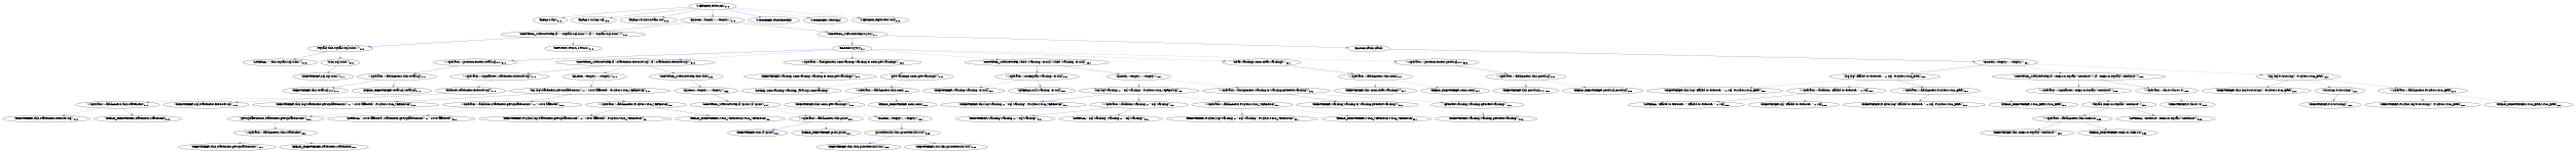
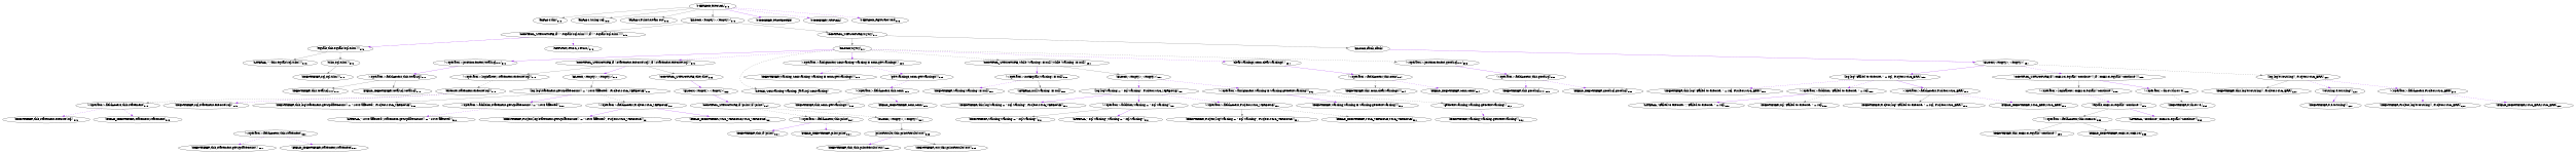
  digraph {
    edge [color=purple style=solid]
    n1 [label=<(METHOD,execSQL)<SUB>573</SUB>>]
    n2 [label=<(PARAM,this)<SUB>573</SUB>>]
    n3 [label=<(PARAM,String sql)<SUB>573</SUB>>]
    n4 [label=<(PARAM,PrintStream out)<SUB>573</SUB>>]
    n5 [label=<(BLOCK,&lt;empty&gt;,&lt;empty&gt;)<SUB>573</SUB>>]
    n6 [label=<(MODIFIER,PROTECTED)>]
    n7 [label=<(MODIFIER,VIRTUAL)>]
    n8 [label=<(METHOD_RETURN,void)<SUB>573</SUB>>]
    n9 [label=<(CONTROL_STRUCTURE,if (&quot;&quot;.equals(sql.trim())),if (&quot;&quot;.equals(sql.trim())))<SUB>575</SUB>>]
    n10 [label=<(CONTROL_STRUCTURE,try,try)<SUB>577</SUB>>]
    n11 [label=<(equals,this.equals(sql.trim()))<SUB>575</SUB>>]
    n12 [label=<(RETURN,return;,return;)<SUB>575</SUB>>]
    n13 [label=<(BLOCK,try,try)<SUB>577</SUB>>]
    n14 [label=<(BLOCK,catch,catch)>]
    n15 [label=<(LITERAL,&quot;&quot;,this.equals(sql.trim()))<SUB>575</SUB>>]
    n16 [label=<(trim,sql.trim())<SUB>575</SUB>>]
    n17 [label=<(IDENTIFIER,sql,sql.trim())<SUB>575</SUB>>]
    n18 [label=<(&lt;operator&gt;.postIncrement,totalSql++)<SUB>578</SUB>>]
    n19 [label=<(CONTROL_STRUCTURE,if (!statement.execute(sql)),if (!statement.execute(sql)))<SUB>579</SUB>>]
    n20 [label=<(LOCAL,SQLWarning warning: java.sql.SQLWarning)>]
    n21 [label=<(&lt;operator&gt;.assignment,SQLWarning warning = conn.getWarnings())<SUB>589</SUB>>]
    n22 [label=<(CONTROL_STRUCTURE,while (warning != null),while (warning != null))<SUB>590</SUB>>]
    n23 [label=<(clearWarnings,conn.clearWarnings())<SUB>594</SUB>>]
    n24 [label=<(&lt;operator&gt;.postIncrement,goodSql++)<SUB>595</SUB>>]
    n25 [label=<(BLOCK,&lt;empty&gt;,&lt;empty&gt;)<SUB>597</SUB>>]
    n26 [label=<(&lt;operator&gt;.fieldAccess,this.totalSql)<SUB>578</SUB>>]
    n27 [label=<(&lt;operator&gt;.logicalNot,!statement.execute(sql))<SUB>579</SUB>>]
    n28 [label=<(BLOCK,&lt;empty&gt;,&lt;empty&gt;)<SUB>579</SUB>>]
    n29 [label=<(CONTROL_STRUCTURE,else,else)<SUB>583</SUB>>]
    n30 [label=<(IDENTIFIER,warning,SQLWarning warning = conn.getWarnings())<SUB>589</SUB>>]
    n31 [label=<(getWarnings,conn.getWarnings())<SUB>589</SUB>>]
    n32 [label=<(&lt;operator&gt;.notEquals,warning != null)<SUB>590</SUB>>]
    n33 [label=<(BLOCK,&lt;empty&gt;,&lt;empty&gt;)<SUB>590</SUB>>]
    n34 [label=<(&lt;operator&gt;.fieldAccess,this.conn)<SUB>594</SUB>>]
    n35 [label=<(&lt;operator&gt;.fieldAccess,this.goodSql)<SUB>595</SUB>>]
    n36 [label=<(IDENTIFIER,this,totalSql++)<SUB>578</SUB>>]
    n37 [label=<(FIELD_IDENTIFIER,totalSql,totalSql)<SUB>578</SUB>>]
    n38 [label=<(execute,statement.execute(sql))<SUB>579</SUB>>]
    n39 [label=<(log,log(statement.getUpdateCount() + &quot; rows affected&quot;, Project.MSG_VERBOSE))<SUB>580</SUB>>]
    n40 [label=<(BLOCK,&lt;empty&gt;,&lt;empty&gt;)<SUB>583</SUB>>]
    n41 [label=<(&lt;operator&gt;.fieldAccess,this.statement)<SUB>579</SUB>>]
    n42 [label=<(IDENTIFIER,sql,statement.execute(sql))<SUB>579</SUB>>]
    n43 [label=<(IDENTIFIER,this,statement.execute(sql))<SUB>579</SUB>>]
    n44 [label=<(FIELD_IDENTIFIER,statement,statement)<SUB>579</SUB>>]
    n45 [label=<(IDENTIFIER,this,log(statement.getUpdateCount() + &quot; rows affected&quot;, Project.MSG_VERBOSE))<SUB>580</SUB>>]
    n46 [label=<(&lt;operator&gt;.addition,statement.getUpdateCount() + &quot; rows affected&quot;)<SUB>580</SUB>>]
    n47 [label=<(&lt;operator&gt;.fieldAccess,Project.MSG_VERBOSE)<SUB>581</SUB>>]
-   n48 [label=<(getUpdateCount,statement.getUpdateCount())<SUB>580</SUB>>]
    n49 [label=<(LITERAL,&quot; rows affected&quot;,statement.getUpdateCount() + &quot; rows affected&quot;)<SUB>580</SUB>>]
    n50 [label=<(IDENTIFIER,Project,log(statement.getUpdateCount() + &quot; rows affected&quot;, Project.MSG_VERBOSE))<SUB>581</SUB>>]
    n51 [label=<(FIELD_IDENTIFIER,MSG_VERBOSE,MSG_VERBOSE)<SUB>581</SUB>>]
    n52 [label=<(&lt;operator&gt;.fieldAccess,this.statement)<SUB>580</SUB>>]
    n53 [label=<(IDENTIFIER,this,statement.getUpdateCount())<SUB>580</SUB>>]
    n54 [label=<(FIELD_IDENTIFIER,statement,statement)<SUB>580</SUB>>]
    n55 [label=<(CONTROL_STRUCTURE,if (print),if (print))<SUB>584</SUB>>]
    n56 [label=<(&lt;operator&gt;.fieldAccess,this.print)<SUB>584</SUB>>]
    n57 [label=<(BLOCK,&lt;empty&gt;,&lt;empty&gt;)<SUB>584</SUB>>]
    n58 [label=<(IDENTIFIER,this,if (print))<SUB>584</SUB>>]
    n59 [label=<(FIELD_IDENTIFIER,print,print)<SUB>584</SUB>>]
    n60 [label=<(printResults,this.printResults(out))<SUB>585</SUB>>]
    n61 [label=<(IDENTIFIER,this,this.printResults(out))<SUB>585</SUB>>]
    n62 [label=<(IDENTIFIER,out,this.printResults(out))<SUB>585</SUB>>]
    n63 [label=<(&lt;operator&gt;.fieldAccess,this.conn)<SUB>589</SUB>>]
    n64 [label=<(IDENTIFIER,this,conn.getWarnings())<SUB>589</SUB>>]
    n65 [label=<(FIELD_IDENTIFIER,conn,conn)<SUB>589</SUB>>]
    n66 [label=<(IDENTIFIER,warning,warning != null)<SUB>590</SUB>>]
    n67 [label=<(LITERAL,null,warning != null)<SUB>590</SUB>>]
    n68 [label=<(log,log(warning + &quot; sql warning&quot;, Project.MSG_VERBOSE))<SUB>591</SUB>>]
    n69 [label=<(&lt;operator&gt;.assignment,warning = warning.getNextWarning())<SUB>592</SUB>>]
    n70 [label=<(IDENTIFIER,this,log(warning + &quot; sql warning&quot;, Project.MSG_VERBOSE))<SUB>591</SUB>>]
    n71 [label=<(&lt;operator&gt;.addition,warning + &quot; sql warning&quot;)<SUB>591</SUB>>]
    n72 [label=<(&lt;operator&gt;.fieldAccess,Project.MSG_VERBOSE)<SUB>591</SUB>>]
    n73 [label=<(IDENTIFIER,warning,warning = warning.getNextWarning())<SUB>592</SUB>>]
    n74 [label=<(getNextWarning,warning.getNextWarning())<SUB>592</SUB>>]
    n75 [label=<(IDENTIFIER,warning,warning + &quot; sql warning&quot;)<SUB>591</SUB>>]
    n76 [label=<(LITERAL,&quot; sql warning&quot;,warning + &quot; sql warning&quot;)<SUB>591</SUB>>]
    n77 [label=<(IDENTIFIER,Project,log(warning + &quot; sql warning&quot;, Project.MSG_VERBOSE))<SUB>591</SUB>>]
    n78 [label=<(FIELD_IDENTIFIER,MSG_VERBOSE,MSG_VERBOSE)<SUB>591</SUB>>]
    n79 [label=<(IDENTIFIER,warning,warning.getNextWarning())<SUB>592</SUB>>]
    n80 [label=<(IDENTIFIER,this,conn.clearWarnings())<SUB>594</SUB>>]
    n81 [label=<(FIELD_IDENTIFIER,conn,conn)<SUB>594</SUB>>]
    n82 [label=<(IDENTIFIER,this,goodSql++)<SUB>595</SUB>>]
    n83 [label=<(FIELD_IDENTIFIER,goodSql,goodSql)<SUB>595</SUB>>]
    n84 [label=<(log,log(&quot;Failed to execute: &quot; + sql, Project.MSG_ERR))<SUB>598</SUB>>]
    n85 [label=<(CONTROL_STRUCTURE,if (!onError.equals(&quot;continue&quot;)),if (!onError.equals(&quot;continue&quot;)))<SUB>599</SUB>>]
    n86 [label=<(log,log(e.toString(), Project.MSG_ERR))<SUB>600</SUB>>]
    n87 [label=<(IDENTIFIER,this,log(&quot;Failed to execute: &quot; + sql, Project.MSG_ERR))<SUB>598</SUB>>]
    n88 [label=<(&lt;operator&gt;.addition,&quot;Failed to execute: &quot; + sql)<SUB>598</SUB>>]
    n89 [label=<(&lt;operator&gt;.fieldAccess,Project.MSG_ERR)<SUB>598</SUB>>]
    n90 [label=<(&lt;operator&gt;.logicalNot,!onError.equals(&quot;continue&quot;))<SUB>599</SUB>>]
    n91 [label=<(&lt;operator&gt;.throw,throw e;)<SUB>599</SUB>>]
    n92 [label=<(IDENTIFIER,this,log(e.toString(), Project.MSG_ERR))<SUB>600</SUB>>]
    n93 [label=<(toString,e.toString())<SUB>600</SUB>>]
    n94 [label=<(&lt;operator&gt;.fieldAccess,Project.MSG_ERR)<SUB>600</SUB>>]
    n95 [label=<(LITERAL,&quot;Failed to execute: &quot;,&quot;Failed to execute: &quot; + sql)<SUB>598</SUB>>]
    n96 [label=<(IDENTIFIER,sql,&quot;Failed to execute: &quot; + sql)<SUB>598</SUB>>]
    n97 [label=<(IDENTIFIER,Project,log(&quot;Failed to execute: &quot; + sql, Project.MSG_ERR))<SUB>598</SUB>>]
    n98 [label=<(FIELD_IDENTIFIER,MSG_ERR,MSG_ERR)<SUB>598</SUB>>]
    n99 [label=<(equals,onError.equals(&quot;continue&quot;))<SUB>599</SUB>>]
    n100 [label=<(IDENTIFIER,e,throw e;)<SUB>599</SUB>>]
    n101 [label=<(&lt;operator&gt;.fieldAccess,this.onError)<SUB>599</SUB>>]
    n102 [label=<(LITERAL,&quot;continue&quot;,onError.equals(&quot;continue&quot;))<SUB>599</SUB>>]
    n103 [label=<(IDENTIFIER,this,onError.equals(&quot;continue&quot;))<SUB>599</SUB>>]
    n104 [label=<(FIELD_IDENTIFIER,onError,onError)<SUB>599</SUB>>]
    n105 [label=<(IDENTIFIER,e,e.toString())<SUB>600</SUB>>]
    n106 [label=<(IDENTIFIER,Project,log(e.toString(), Project.MSG_ERR))<SUB>600</SUB>>]
    n107 [label=<(FIELD_IDENTIFIER,MSG_ERR,MSG_ERR)<SUB>600</SUB>>]
    n1 -> n2 [color=gray40]
    n1 -> n3 [color=gray40]
    n1 -> n4 [color=gray40]
    n1 -> n5 [color=gray40]
    n1 -> n6
    n1 -> n7 [style=dashed]
    n1 -> n8 [style=dashed]
    n5 -> n9 [color=gray40]
    n5 -> n10 [color=gray40]
    n9 -> n11
    n9 -> n12 [style=dashed]
    n10 -> n13 [color=gray40]
    n10 -> n14 [color=gray40]
    n11 -> n15 [color=gray40]
    n11 -> n16 [color=gray40 style=dashed]
    n13 -> n18
    n13 -> n19 [style=dashed]
-   n31 -> n20 [color=gray40 style=dashed]
+   n13 -> n20 [color=gray40 style=dashed]
    n13 -> n21
    n13 -> n22 [color=gray40 style=dashed]
    n13 -> n23 [style=dashed]
    n13 -> n24 [color=gray40 style=dashed]
    n14 -> n25
    n16 -> n17 [color=gray40]
    n18 -> n26
    n19 -> n27 [color=gray40]
    n19 -> n28
    n19 -> n29 [color=gray40]
    n21 -> n30 [style=dashed]
    n21 -> n31 [style=dashed]
    n22 -> n32
    n22 -> n33 [color=gray40]
    n23 -> n34
    n24 -> n35
    n25 -> n84
    n25 -> n85 [style=dashed]
    n25 -> n86 [color=gray40 style=dashed]
    n26 -> n36 [color=gray40]
    n26 -> n37 [color=gray40]
    n27 -> n38 [color=gray40 style=dashed]
    n28 -> n39 [color=gray40]
    n29 -> n40
    n31 -> n63 [style=dashed]
    n32 -> n66 [style=dashed]
    n32 -> n67 [color=gray40]
    n33 -> n68 [style=dashed]
    n33 -> n69 [style=dashed]
    n34 -> n80 [color=gray40 style=dashed]
    n34 -> n81 [style=dashed]
    n35 -> n82 [style=dashed]
    n35 -> n83 [style=dashed]
    n38 -> n41 [color=gray40 style=dashed]
    n38 -> n42 [style=dashed]
    n39 -> n45 [color=gray40]
    n39 -> n46
    n39 -> n47 [color=gray40 style=dashed]
    n40 -> n55
    n41 -> n43 [style=dashed]
    n41 -> n44 [style=dashed]
-   n46 -> n48 [style=dashed]
    n46 -> n49 [style=dashed]
    n47 -> n50
    n47 -> n51
-   n48 -> n52 [color=gray40]
    n52 -> n53 [style=dashed]
    n52 -> n54 [style=dashed]
    n55 -> n56 [color=gray40 style=dashed]
    n55 -> n57 [color=gray40 style=dashed]
    n56 -> n58
    n56 -> n59 [style=dashed]
    n57 -> n60 [color=gray40]
    n60 -> n61
    n60 -> n62 [color=gray40]
    n63 -> n64 [color=gray40]
    n63 -> n65 [style=dashed]
    n68 -> n70
    n68 -> n71
    n68 -> n72 [style=dashed]
    n69 -> n73
    n69 -> n74 [color=gray40 style=dashed]
    n71 -> n75 [color=gray40]
    n71 -> n76
    n72 -> n77 [color=gray40]
    n72 -> n78 [color=gray40 style=dashed]
    n74 -> n79 [style=dashed]
    n84 -> n87 [style=dashed]
    n84 -> n88 [style=dashed]
    n84 -> n89
    n85 -> n90 [color=gray40]
    n85 -> n91
    n86 -> n92 [color=gray40]
    n86 -> n93 [style=dashed]
    n86 -> n94 [style=dashed]
    n88 -> n95
    n88 -> n96 [color=gray40 style=dashed]
    n89 -> n97 [color=gray40]
    n89 -> n98 [style=dashed]
    n90 -> n99 [style=dashed]
    n91 -> n100 [color=gray40 style=dashed]
    n93 -> n105
    n94 -> n106 [style=dashed]
    n94 -> n107 [style=dashed]
    n99 -> n101 [color=gray40]
    n99 -> n102
    n101 -> n103 [color=gray40]
    n101 -> n104 [color=gray40]
  }
